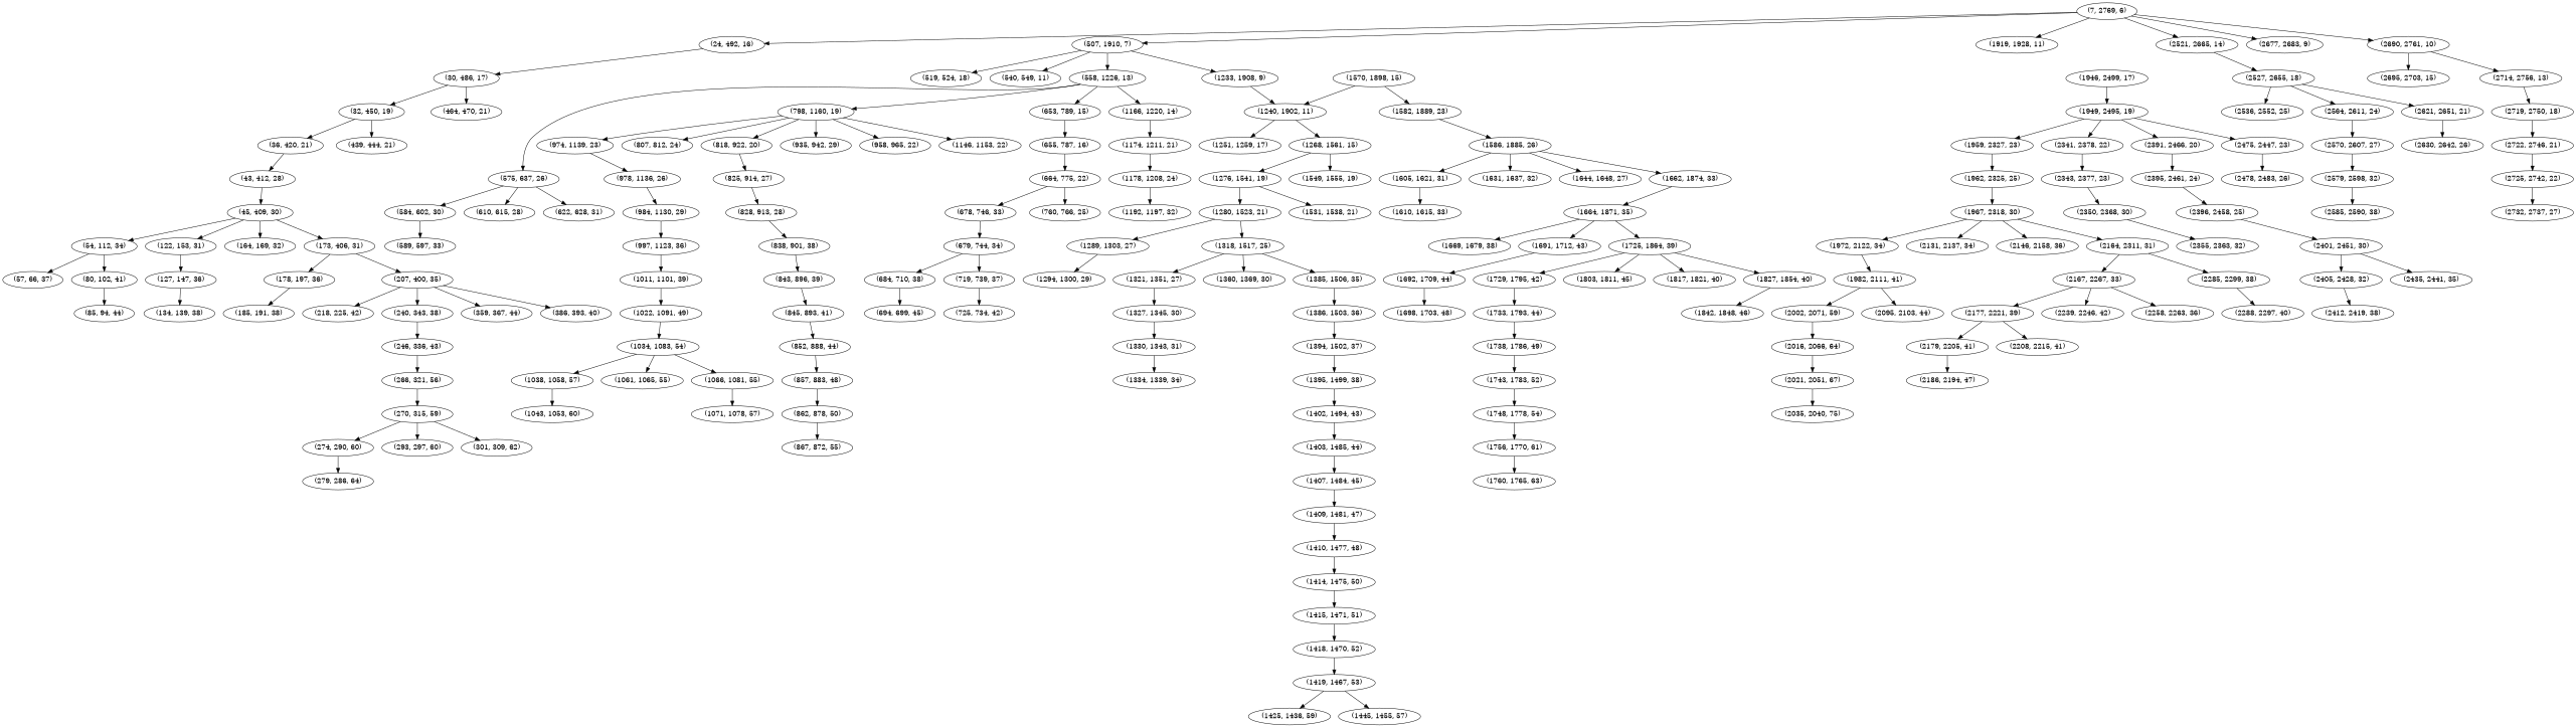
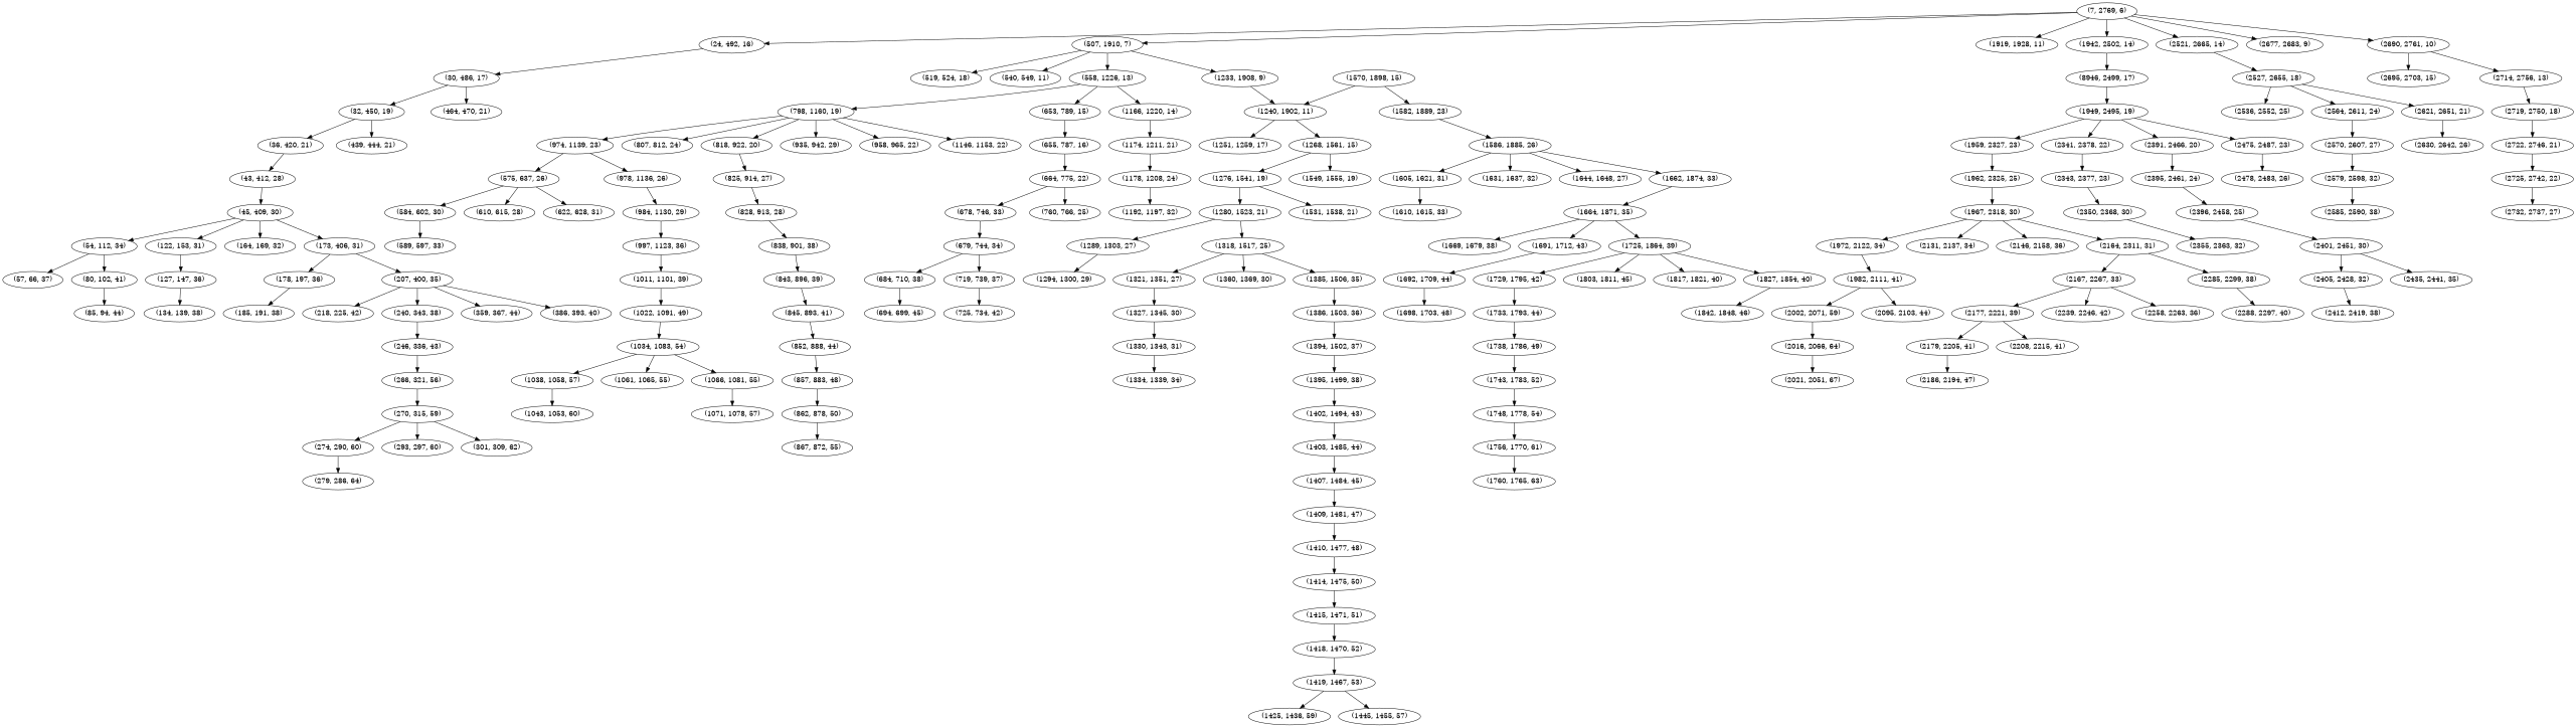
  digraph {
    "(7, 2769, 6)"
    "(24, 492, 16)"
    "(507, 1910, 7)"
    "(1919, 1928, 11)"
+   "(1942, 2502, 14)"
    "(2521, 2665, 14)"
    "(2677, 2683, 9)"
    "(2690, 2761, 10)"
    "(30, 486, 17)"
    "(519, 524, 18)"
    "(540, 549, 11)"
    "(558, 1226, 13)"
    "(1233, 1908, 9)"
-   "(1946, 2499, 17)"
+   "(1946, 2499, 17)" [label="(8946, 2499, 17)"]
    "(2527, 2655, 18)"
    "(2695, 2703, 15)"
    "(2714, 2756, 13)"
    "(32, 450, 19)"
    "(464, 470, 21)"
    "(36, 420, 21)"
    "(439, 444, 21)"
    "(43, 412, 28)"
    "(45, 409, 30)"
    "(54, 112, 34)"
    "(122, 153, 31)"
    "(164, 169, 32)"
    "(173, 406, 31)"
    "(57, 66, 37)"
    "(80, 102, 41)"
    "(127, 147, 36)"
    "(178, 197, 36)"
    "(207, 400, 35)"
    "(85, 94, 44)"
    "(134, 139, 38)"
    "(185, 191, 38)"
    "(218, 225, 42)"
    "(240, 343, 38)"
    "(359, 367, 44)"
    "(386, 393, 40)"
    "(246, 336, 43)"
    "(266, 321, 56)"
    "(270, 315, 59)"
    "(274, 290, 60)"
    "(293, 297, 60)"
    "(301, 309, 62)"
    "(279, 286, 64)"
    "(575, 637, 26)"
    "(653, 789, 15)"
    "(798, 1160, 19)"
    "(1166, 1220, 14)"
    "(1240, 1902, 11)"
    "(584, 602, 30)"
    "(610, 615, 28)"
    "(622, 628, 31)"
    "(655, 787, 16)"
    "(807, 812, 24)"
    "(818, 922, 20)"
    "(935, 942, 29)"
    "(958, 965, 22)"
    "(974, 1139, 23)"
    "(1146, 1153, 22)"
    "(1174, 1211, 21)"
    "(589, 597, 33)"
    "(664, 775, 22)"
    "(678, 746, 33)"
    "(760, 766, 25)"
    "(679, 744, 34)"
    "(684, 710, 38)"
    "(719, 739, 37)"
    "(694, 699, 45)"
    "(725, 734, 42)"
    "(825, 914, 27)"
    "(978, 1136, 26)"
    "(828, 913, 28)"
    "(838, 901, 38)"
    "(843, 896, 39)"
    "(845, 893, 41)"
    "(852, 888, 44)"
    "(857, 883, 48)"
    "(862, 878, 50)"
    "(867, 872, 55)"
    "(984, 1130, 29)"
    "(997, 1123, 36)"
    "(1011, 1101, 39)"
    "(1022, 1091, 49)"
    "(1034, 1083, 54)"
    "(1038, 1058, 57)"
    "(1061, 1065, 55)"
    "(1066, 1081, 55)"
    "(1043, 1053, 60)"
    "(1071, 1078, 57)"
    "(1178, 1208, 24)"
    "(1192, 1197, 32)"
    "(1251, 1259, 17)"
    "(1268, 1561, 15)"
    "(1276, 1541, 19)"
    "(1549, 1555, 19)"
    "(1570, 1898, 15)"
    "(1582, 1889, 23)"
    "(1280, 1523, 21)"
    "(1531, 1538, 21)"
    "(1289, 1303, 27)"
    "(1318, 1517, 25)"
    "(1294, 1300, 29)"
    "(1321, 1351, 27)"
    "(1360, 1369, 30)"
    "(1385, 1506, 35)"
    "(1327, 1345, 30)"
    "(1386, 1503, 36)"
    "(1330, 1343, 31)"
    "(1334, 1339, 34)"
    "(1394, 1502, 37)"
    "(1395, 1499, 38)"
    "(1402, 1494, 43)"
    "(1403, 1485, 44)"
    "(1407, 1484, 45)"
    "(1409, 1481, 47)"
    "(1410, 1477, 48)"
    "(1414, 1475, 50)"
    "(1415, 1471, 51)"
    "(1418, 1470, 52)"
    "(1419, 1467, 53)"
    "(1425, 1436, 59)"
    "(1445, 1455, 57)"
    "(1586, 1885, 26)"
    "(1605, 1621, 31)"
    "(1631, 1637, 32)"
    "(1644, 1648, 27)"
    "(1662, 1874, 33)"
    "(1610, 1615, 33)"
    "(1664, 1871, 35)"
    "(1669, 1679, 38)"
    "(1691, 1712, 43)"
    "(1725, 1864, 39)"
    "(1692, 1709, 44)"
    "(1729, 1795, 42)"
    "(1803, 1811, 45)"
    "(1817, 1821, 40)"
    "(1827, 1854, 40)"
    "(1698, 1703, 48)"
    "(1733, 1793, 44)"
    "(1842, 1848, 46)"
    "(1738, 1786, 49)"
    "(1743, 1783, 52)"
    "(1748, 1778, 54)"
    "(1756, 1770, 61)"
    "(1760, 1765, 63)"
    "(1949, 2495, 19)"
    "(1959, 2327, 23)"
    "(2341, 2378, 22)"
    "(2391, 2466, 20)"
-   "(2475, 2487, 23)" [label="(2475, 2447, 23)"]
+   "(2475, 2487, 23)"
    "(1962, 2325, 25)"
    "(2343, 2377, 23)"
    "(2395, 2461, 24)"
    "(2478, 2483, 26)"
    "(1967, 2318, 30)"
    "(1972, 2122, 34)"
    "(2131, 2137, 34)"
    "(2146, 2158, 36)"
    "(2164, 2311, 31)"
    "(1982, 2111, 41)"
    "(2167, 2267, 33)"
    "(2285, 2299, 38)"
    "(2002, 2071, 59)"
    "(2095, 2103, 44)"
    "(2016, 2066, 64)"
    "(2021, 2051, 67)"
-   "(2035, 2040, 75)"
    "(2177, 2221, 39)"
    "(2239, 2246, 42)"
    "(2258, 2263, 36)"
    "(2288, 2297, 40)"
    "(2179, 2205, 41)"
    "(2208, 2215, 41)"
    "(2186, 2194, 47)"
    "(2350, 2368, 30)"
    "(2355, 2363, 32)"
    "(2396, 2458, 25)"
    "(2401, 2451, 30)"
    "(2405, 2428, 32)"
    "(2435, 2441, 35)"
    "(2412, 2419, 38)"
    "(2536, 2552, 25)"
    "(2564, 2611, 24)"
    "(2621, 2651, 21)"
    "(2570, 2607, 27)"
    "(2630, 2642, 26)"
    "(2579, 2598, 32)"
    "(2585, 2590, 38)"
    "(2719, 2750, 18)"
    "(2722, 2746, 21)"
    "(2725, 2742, 22)"
    "(2732, 2737, 27)"
    "(7, 2769, 6)" -> "(24, 492, 16)"
    "(7, 2769, 6)" -> "(507, 1910, 7)"
    "(7, 2769, 6)" -> "(1919, 1928, 11)"
+   "(7, 2769, 6)" -> "(1942, 2502, 14)"
    "(7, 2769, 6)" -> "(2521, 2665, 14)"
    "(7, 2769, 6)" -> "(2677, 2683, 9)"
    "(7, 2769, 6)" -> "(2690, 2761, 10)"
    "(24, 492, 16)" -> "(30, 486, 17)"
    "(507, 1910, 7)" -> "(519, 524, 18)"
    "(507, 1910, 7)" -> "(540, 549, 11)"
    "(507, 1910, 7)" -> "(558, 1226, 13)"
    "(507, 1910, 7)" -> "(1233, 1908, 9)"
+   "(1942, 2502, 14)" -> "(1946, 2499, 17)"
    "(2521, 2665, 14)" -> "(2527, 2655, 18)"
    "(2690, 2761, 10)" -> "(2695, 2703, 15)"
    "(2690, 2761, 10)" -> "(2714, 2756, 13)"
    "(30, 486, 17)" -> "(32, 450, 19)"
    "(30, 486, 17)" -> "(464, 470, 21)"
-   "(558, 1226, 13)" -> "(575, 637, 26)"
+   "(974, 1139, 23)" -> "(575, 637, 26)"
    "(558, 1226, 13)" -> "(653, 789, 15)"
    "(558, 1226, 13)" -> "(798, 1160, 19)"
    "(558, 1226, 13)" -> "(1166, 1220, 14)"
    "(1233, 1908, 9)" -> "(1240, 1902, 11)"
    "(1946, 2499, 17)" -> "(1949, 2495, 19)"
    "(2527, 2655, 18)" -> "(2536, 2552, 25)"
    "(2527, 2655, 18)" -> "(2564, 2611, 24)"
    "(2527, 2655, 18)" -> "(2621, 2651, 21)"
    "(2714, 2756, 13)" -> "(2719, 2750, 18)"
    "(32, 450, 19)" -> "(36, 420, 21)"
    "(32, 450, 19)" -> "(439, 444, 21)"
    "(36, 420, 21)" -> "(43, 412, 28)"
    "(43, 412, 28)" -> "(45, 409, 30)"
    "(45, 409, 30)" -> "(54, 112, 34)"
    "(45, 409, 30)" -> "(122, 153, 31)"
    "(45, 409, 30)" -> "(164, 169, 32)"
    "(45, 409, 30)" -> "(173, 406, 31)"
    "(54, 112, 34)" -> "(57, 66, 37)"
    "(54, 112, 34)" -> "(80, 102, 41)"
    "(122, 153, 31)" -> "(127, 147, 36)"
    "(173, 406, 31)" -> "(178, 197, 36)"
    "(173, 406, 31)" -> "(207, 400, 35)"
    "(80, 102, 41)" -> "(85, 94, 44)"
    "(127, 147, 36)" -> "(134, 139, 38)"
    "(178, 197, 36)" -> "(185, 191, 38)"
    "(207, 400, 35)" -> "(218, 225, 42)"
    "(207, 400, 35)" -> "(240, 343, 38)"
    "(207, 400, 35)" -> "(359, 367, 44)"
    "(207, 400, 35)" -> "(386, 393, 40)"
    "(240, 343, 38)" -> "(246, 336, 43)"
    "(246, 336, 43)" -> "(266, 321, 56)"
    "(266, 321, 56)" -> "(270, 315, 59)"
    "(270, 315, 59)" -> "(274, 290, 60)"
    "(270, 315, 59)" -> "(293, 297, 60)"
    "(270, 315, 59)" -> "(301, 309, 62)"
    "(274, 290, 60)" -> "(279, 286, 64)"
    "(575, 637, 26)" -> "(584, 602, 30)"
    "(575, 637, 26)" -> "(610, 615, 28)"
    "(575, 637, 26)" -> "(622, 628, 31)"
    "(653, 789, 15)" -> "(655, 787, 16)"
    "(798, 1160, 19)" -> "(807, 812, 24)"
    "(798, 1160, 19)" -> "(818, 922, 20)"
    "(798, 1160, 19)" -> "(935, 942, 29)"
    "(798, 1160, 19)" -> "(958, 965, 22)"
    "(798, 1160, 19)" -> "(974, 1139, 23)"
    "(798, 1160, 19)" -> "(1146, 1153, 22)"
    "(1166, 1220, 14)" -> "(1174, 1211, 21)"
    "(1240, 1902, 11)" -> "(1251, 1259, 17)"
    "(1240, 1902, 11)" -> "(1268, 1561, 15)"
    "(584, 602, 30)" -> "(589, 597, 33)"
    "(655, 787, 16)" -> "(664, 775, 22)"
    "(818, 922, 20)" -> "(825, 914, 27)"
    "(974, 1139, 23)" -> "(978, 1136, 26)"
    "(1174, 1211, 21)" -> "(1178, 1208, 24)"
    "(664, 775, 22)" -> "(678, 746, 33)"
    "(664, 775, 22)" -> "(760, 766, 25)"
    "(678, 746, 33)" -> "(679, 744, 34)"
    "(679, 744, 34)" -> "(684, 710, 38)"
    "(679, 744, 34)" -> "(719, 739, 37)"
    "(684, 710, 38)" -> "(694, 699, 45)"
    "(719, 739, 37)" -> "(725, 734, 42)"
    "(825, 914, 27)" -> "(828, 913, 28)"
    "(978, 1136, 26)" -> "(984, 1130, 29)"
    "(828, 913, 28)" -> "(838, 901, 38)"
    "(838, 901, 38)" -> "(843, 896, 39)"
    "(843, 896, 39)" -> "(845, 893, 41)"
    "(845, 893, 41)" -> "(852, 888, 44)"
    "(852, 888, 44)" -> "(857, 883, 48)"
    "(857, 883, 48)" -> "(862, 878, 50)"
    "(862, 878, 50)" -> "(867, 872, 55)"
    "(984, 1130, 29)" -> "(997, 1123, 36)"
    "(997, 1123, 36)" -> "(1011, 1101, 39)"
    "(1011, 1101, 39)" -> "(1022, 1091, 49)"
    "(1022, 1091, 49)" -> "(1034, 1083, 54)"
    "(1034, 1083, 54)" -> "(1038, 1058, 57)"
    "(1034, 1083, 54)" -> "(1061, 1065, 55)"
    "(1034, 1083, 54)" -> "(1066, 1081, 55)"
    "(1038, 1058, 57)" -> "(1043, 1053, 60)"
    "(1066, 1081, 55)" -> "(1071, 1078, 57)"
    "(1178, 1208, 24)" -> "(1192, 1197, 32)"
    "(1268, 1561, 15)" -> "(1276, 1541, 19)"
    "(1268, 1561, 15)" -> "(1549, 1555, 19)"
    "(1276, 1541, 19)" -> "(1280, 1523, 21)"
    "(1276, 1541, 19)" -> "(1531, 1538, 21)"
    "(1570, 1898, 15)" -> "(1240, 1902, 11)"
    "(1570, 1898, 15)" -> "(1582, 1889, 23)"
    "(1582, 1889, 23)" -> "(1586, 1885, 26)"
    "(1280, 1523, 21)" -> "(1289, 1303, 27)"
    "(1280, 1523, 21)" -> "(1318, 1517, 25)"
    "(1289, 1303, 27)" -> "(1294, 1300, 29)"
    "(1318, 1517, 25)" -> "(1321, 1351, 27)"
    "(1318, 1517, 25)" -> "(1360, 1369, 30)"
    "(1318, 1517, 25)" -> "(1385, 1506, 35)"
    "(1321, 1351, 27)" -> "(1327, 1345, 30)"
    "(1385, 1506, 35)" -> "(1386, 1503, 36)"
    "(1327, 1345, 30)" -> "(1330, 1343, 31)"
    "(1386, 1503, 36)" -> "(1394, 1502, 37)"
    "(1330, 1343, 31)" -> "(1334, 1339, 34)"
    "(1394, 1502, 37)" -> "(1395, 1499, 38)"
    "(1395, 1499, 38)" -> "(1402, 1494, 43)"
    "(1402, 1494, 43)" -> "(1403, 1485, 44)"
    "(1403, 1485, 44)" -> "(1407, 1484, 45)"
    "(1407, 1484, 45)" -> "(1409, 1481, 47)"
    "(1409, 1481, 47)" -> "(1410, 1477, 48)"
    "(1410, 1477, 48)" -> "(1414, 1475, 50)"
    "(1414, 1475, 50)" -> "(1415, 1471, 51)"
    "(1415, 1471, 51)" -> "(1418, 1470, 52)"
    "(1418, 1470, 52)" -> "(1419, 1467, 53)"
    "(1419, 1467, 53)" -> "(1425, 1436, 59)"
    "(1419, 1467, 53)" -> "(1445, 1455, 57)"
    "(1586, 1885, 26)" -> "(1605, 1621, 31)"
    "(1586, 1885, 26)" -> "(1631, 1637, 32)"
    "(1586, 1885, 26)" -> "(1644, 1648, 27)"
    "(1586, 1885, 26)" -> "(1662, 1874, 33)"
    "(1605, 1621, 31)" -> "(1610, 1615, 33)"
    "(1662, 1874, 33)" -> "(1664, 1871, 35)"
    "(1664, 1871, 35)" -> "(1669, 1679, 38)"
    "(1664, 1871, 35)" -> "(1691, 1712, 43)"
    "(1664, 1871, 35)" -> "(1725, 1864, 39)"
    "(1691, 1712, 43)" -> "(1692, 1709, 44)"
    "(1725, 1864, 39)" -> "(1729, 1795, 42)"
    "(1725, 1864, 39)" -> "(1803, 1811, 45)"
    "(1725, 1864, 39)" -> "(1817, 1821, 40)"
    "(1725, 1864, 39)" -> "(1827, 1854, 40)"
    "(1692, 1709, 44)" -> "(1698, 1703, 48)"
    "(1729, 1795, 42)" -> "(1733, 1793, 44)"
    "(1827, 1854, 40)" -> "(1842, 1848, 46)"
    "(1733, 1793, 44)" -> "(1738, 1786, 49)"
    "(1738, 1786, 49)" -> "(1743, 1783, 52)"
    "(1743, 1783, 52)" -> "(1748, 1778, 54)"
    "(1748, 1778, 54)" -> "(1756, 1770, 61)"
    "(1756, 1770, 61)" -> "(1760, 1765, 63)"
    "(1949, 2495, 19)" -> "(1959, 2327, 23)"
    "(1949, 2495, 19)" -> "(2341, 2378, 22)"
    "(1949, 2495, 19)" -> "(2391, 2466, 20)"
    "(1949, 2495, 19)" -> "(2475, 2487, 23)"
    "(1959, 2327, 23)" -> "(1962, 2325, 25)"
    "(2341, 2378, 22)" -> "(2343, 2377, 23)"
    "(2391, 2466, 20)" -> "(2395, 2461, 24)"
    "(2475, 2487, 23)" -> "(2478, 2483, 26)"
    "(1962, 2325, 25)" -> "(1967, 2318, 30)"
    "(2343, 2377, 23)" -> "(2350, 2368, 30)"
    "(2395, 2461, 24)" -> "(2396, 2458, 25)"
    "(1967, 2318, 30)" -> "(1972, 2122, 34)"
    "(1967, 2318, 30)" -> "(2131, 2137, 34)"
    "(1967, 2318, 30)" -> "(2146, 2158, 36)"
    "(1967, 2318, 30)" -> "(2164, 2311, 31)"
    "(1972, 2122, 34)" -> "(1982, 2111, 41)"
    "(2164, 2311, 31)" -> "(2167, 2267, 33)"
    "(2164, 2311, 31)" -> "(2285, 2299, 38)"
    "(1982, 2111, 41)" -> "(2002, 2071, 59)"
    "(1982, 2111, 41)" -> "(2095, 2103, 44)"
    "(2167, 2267, 33)" -> "(2177, 2221, 39)"
    "(2167, 2267, 33)" -> "(2239, 2246, 42)"
    "(2167, 2267, 33)" -> "(2258, 2263, 36)"
    "(2285, 2299, 38)" -> "(2288, 2297, 40)"
    "(2002, 2071, 59)" -> "(2016, 2066, 64)"
    "(2016, 2066, 64)" -> "(2021, 2051, 67)"
-   "(2021, 2051, 67)" -> "(2035, 2040, 75)"
    "(2177, 2221, 39)" -> "(2179, 2205, 41)"
    "(2177, 2221, 39)" -> "(2208, 2215, 41)"
    "(2179, 2205, 41)" -> "(2186, 2194, 47)"
    "(2350, 2368, 30)" -> "(2355, 2363, 32)"
    "(2396, 2458, 25)" -> "(2401, 2451, 30)"
    "(2401, 2451, 30)" -> "(2405, 2428, 32)"
    "(2401, 2451, 30)" -> "(2435, 2441, 35)"
    "(2405, 2428, 32)" -> "(2412, 2419, 38)"
    "(2564, 2611, 24)" -> "(2570, 2607, 27)"
    "(2621, 2651, 21)" -> "(2630, 2642, 26)"
    "(2570, 2607, 27)" -> "(2579, 2598, 32)"
    "(2579, 2598, 32)" -> "(2585, 2590, 38)"
    "(2719, 2750, 18)" -> "(2722, 2746, 21)"
    "(2722, 2746, 21)" -> "(2725, 2742, 22)"
    "(2725, 2742, 22)" -> "(2732, 2737, 27)"
  }
